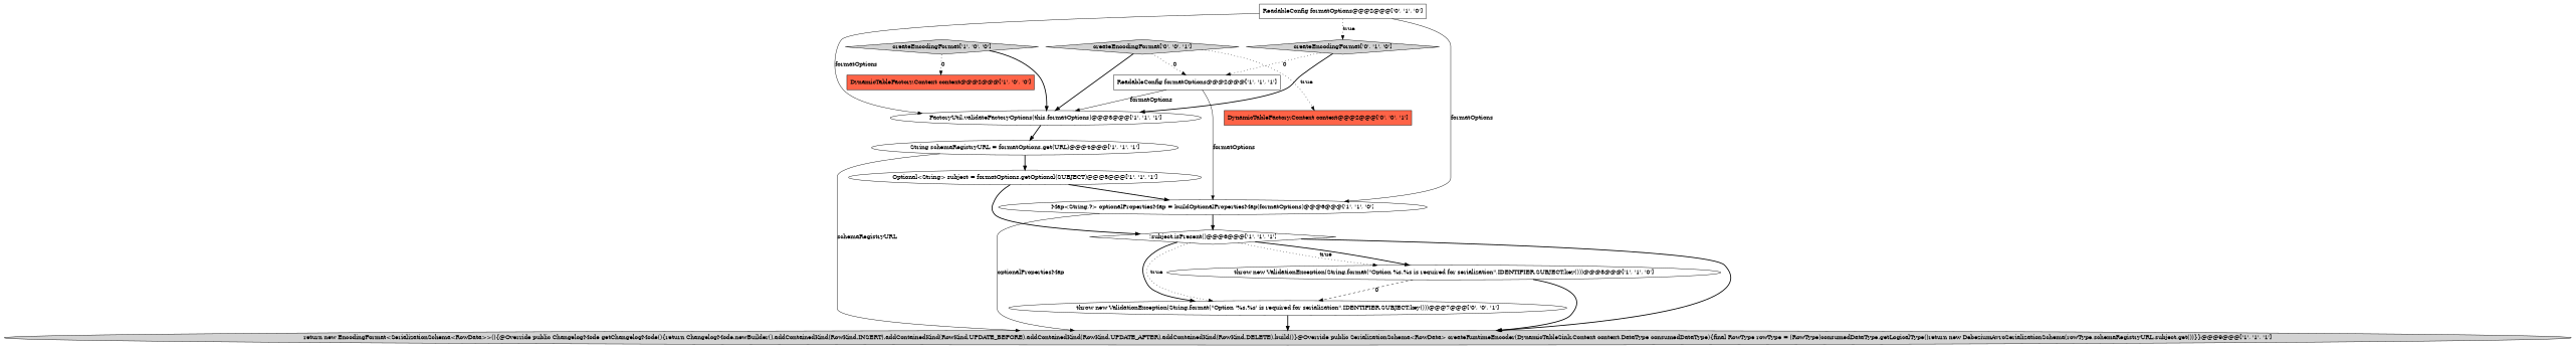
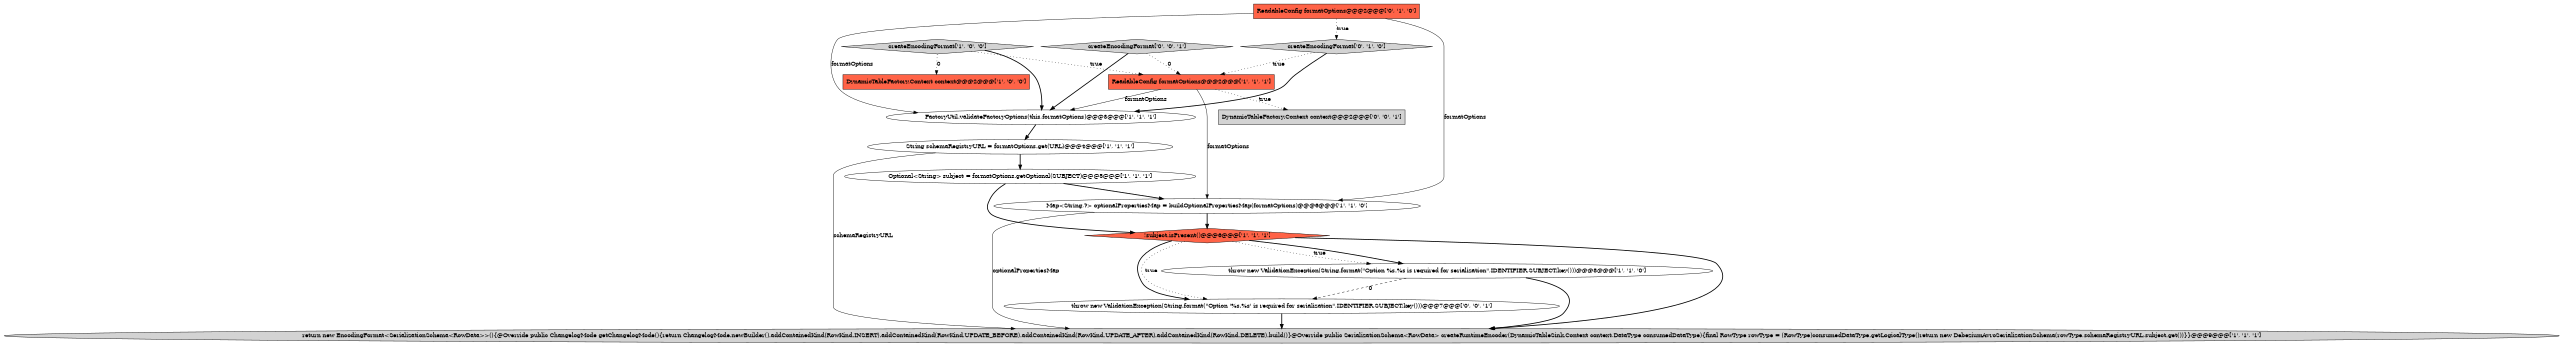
  digraph {
    node [fillcolor=white shape=ellipse style=filled]
    edge [style=bold]
    n1 [label="Map<String,?> optionalPropertiesMap = buildOptionalPropertiesMap(formatOptions)@@@6@@@['1', '1', '0']"]
    n2 [fillcolor=lightgray label="return new EncodingFormat<SerializationSchema<RowData>>(){@Override public ChangelogMode getChangelogMode(){return ChangelogMode.newBuilder().addContainedKind(RowKind.INSERT).addContainedKind(RowKind.UPDATE_BEFORE).addContainedKind(RowKind.UPDATE_AFTER).addContainedKind(RowKind.DELETE).build()}@Override public SerializationSchema<RowData> createRuntimeEncoder(DynamicTableSink.Context context,DataType consumedDataType){final RowType rowType = (RowType)consumedDataType.getLogicalType()return new DebeziumAvroSerializationSchema(rowType,schemaRegistryURL,subject.get())}}@@@9@@@['1', '1', '1']"]
-   n3 [label="!subject.isPresent()@@@6@@@['1', '1', '1']" shape=diamond]
+   n3 [fillcolor=tomato label="!subject.isPresent()@@@6@@@['1', '1', '1']" shape=diamond]
    n4 [label="throw new ValidationException(String.format(\"Option %s.%s is required for serialization\",IDENTIFIER,SUBJECT.key()))@@@8@@@['1', '1', '0']"]
    n5 [label="throw new ValidationException(String.format(\"Option '%s.%s' is required for serialization\",IDENTIFIER,SUBJECT.key()))@@@7@@@['0', '0', '1']"]
    n6 [fillcolor=lightgray label="createEncodingFormat['1', '0', '0']" shape=diamond]
-   n7 [label="ReadableConfig formatOptions@@@2@@@['1', '1', '1']" shape=box]
+   n7 [fillcolor=tomato label="ReadableConfig formatOptions@@@2@@@['1', '1', '1']" shape=box]
    n8 [fillcolor=tomato label="DynamicTableFactory.Context context@@@2@@@['1', '0', '0']" shape=box]
    n9 [label="FactoryUtil.validateFactoryOptions(this,formatOptions)@@@3@@@['1', '1', '1']"]
    n10 [label="String schemaRegistryURL = formatOptions.get(URL)@@@4@@@['1', '1', '1']"]
    n11 [label="Optional<String> subject = formatOptions.getOptional(SUBJECT)@@@5@@@['1', '1', '1']"]
-   n12 [label="ReadableConfig formatOptions@@@2@@@['0', '1', '0']" shape=box]
+   n12 [fillcolor=tomato label="ReadableConfig formatOptions@@@2@@@['0', '1', '0']" shape=box]
    n13 [fillcolor=lightgray label="createEncodingFormat['0', '1', '0']" shape=diamond]
    n14 [fillcolor=lightgray label="createEncodingFormat['0', '0', '1']" shape=diamond]
-   n15 [fillcolor=tomato label="DynamicTableFactory.Context context@@@2@@@['0', '0', '1']" shape=box]
+   n15 [fillcolor=lightgray label="DynamicTableFactory.Context context@@@2@@@['0', '0', '1']" shape=box]
    n1 -> n2 [label=optionalPropertiesMap style=solid]
    n1 -> n3
    n3 -> n2
    n3 -> n4 [label=true style=dotted]
    n3 -> n4
    n3 -> n5 [label=true style=dotted]
    n3 -> n5
    n4 -> n2
    n4 -> n5 [label=0 style=dashed]
    n5 -> n2
+   n6 -> n7 [label=true style=dotted]
    n6 -> n8 [label=0 style=dotted]
    n6 -> n9
    n7 -> n1 [label=formatOptions style=solid]
    n7 -> n9 [label=formatOptions style=solid]
    n9 -> n10
    n10 -> n2 [label=schemaRegistryURL style=solid]
    n10 -> n11
    n11 -> n1
    n11 -> n3
    n12 -> n1 [label=formatOptions style=solid]
    n12 -> n9 [label=formatOptions style=solid]
    n12 -> n13 [label=true style=dotted]
-   n13 -> n7 [label=0 style=dotted]
+   n13 -> n7 [label=true style=dotted]
    n13 -> n9
    n14 -> n7 [label=0 style=dotted]
    n14 -> n9
-   n14 -> n15 [label=true style=dotted]
+   n7 -> n15 [label=true style=dotted]
  }
